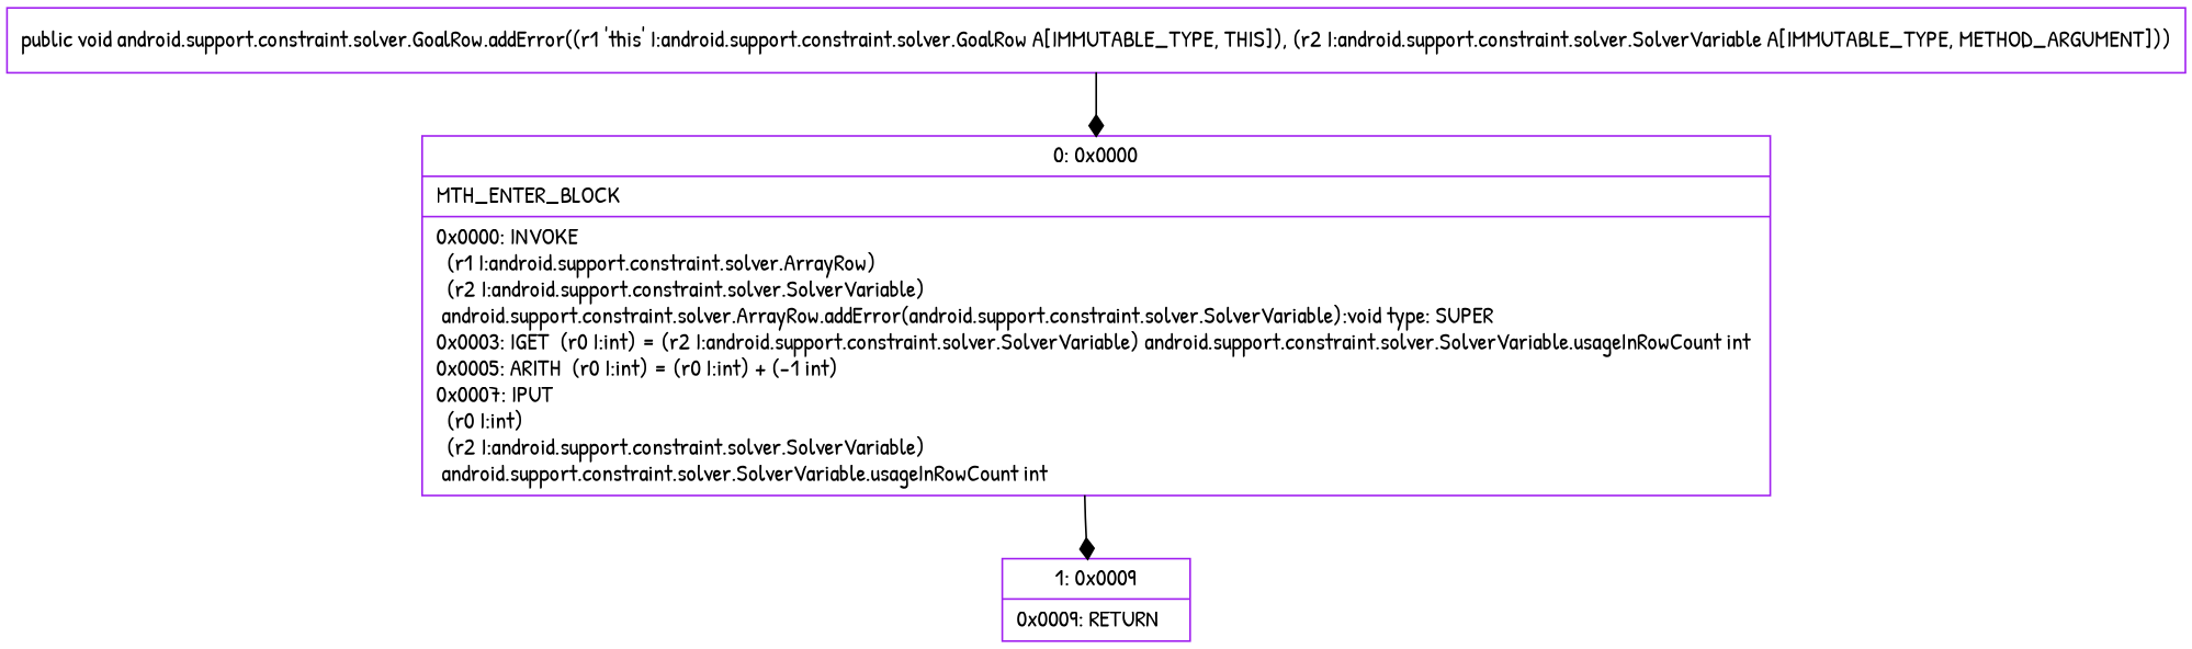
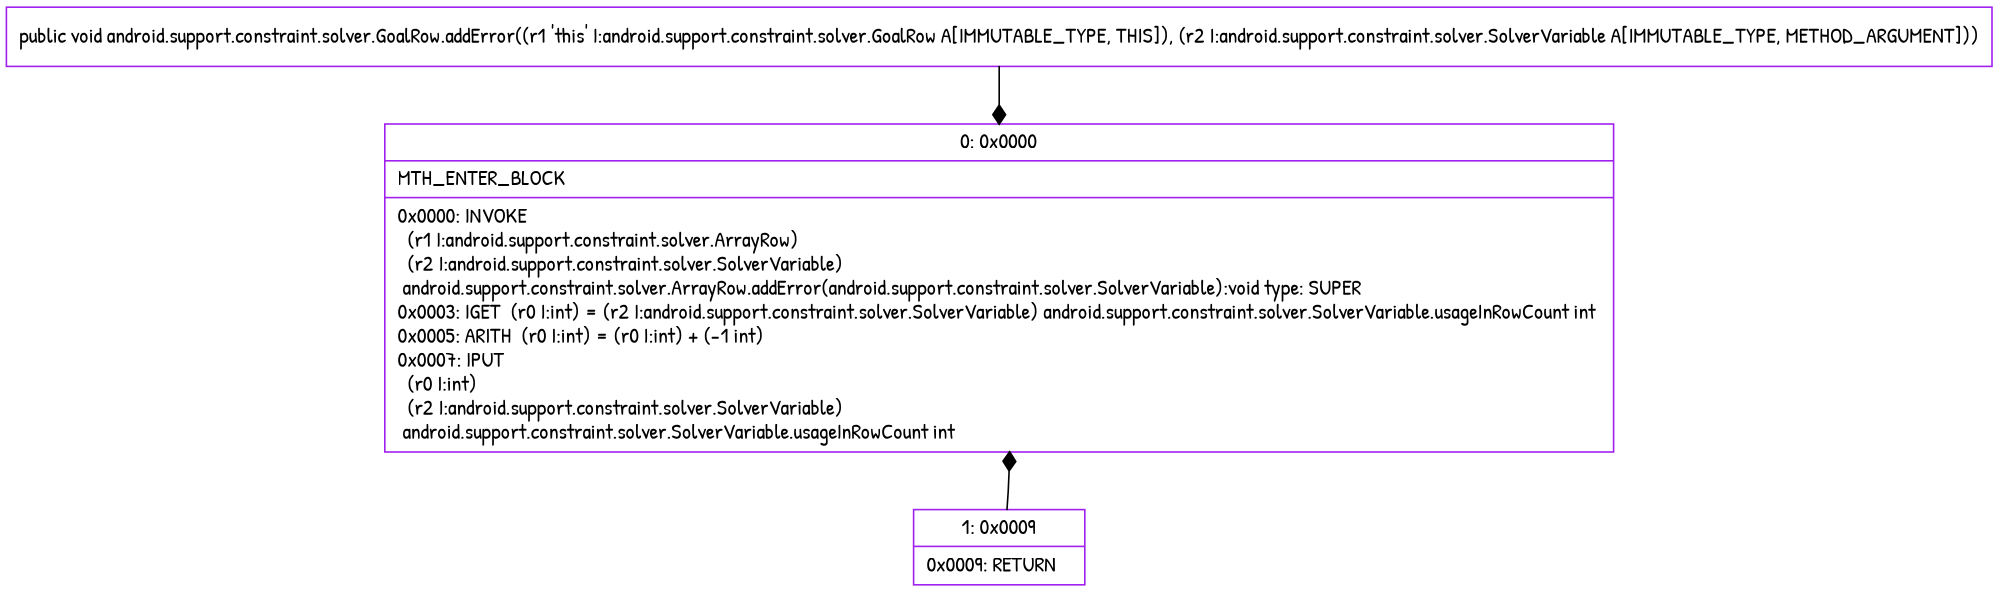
  digraph {
    fontname="Patrick Hand"
    node [shape=record color=purple fontname="Patrick Hand"]
    edge [arrowhead=diamond fontname="Patrick Hand"]
    n1 [label="{0\:\ 0x0000|MTH_ENTER_BLOCK\l|0x0000: INVOKE  \l  (r1 I:android.support.constraint.solver.ArrayRow)\l  (r2 I:android.support.constraint.solver.SolverVariable)\l android.support.constraint.solver.ArrayRow.addError(android.support.constraint.solver.SolverVariable):void type: SUPER \l0x0003: IGET  (r0 I:int) = (r2 I:android.support.constraint.solver.SolverVariable) android.support.constraint.solver.SolverVariable.usageInRowCount int \l0x0005: ARITH  (r0 I:int) = (r0 I:int) + (\-1 int) \l0x0007: IPUT  \l  (r0 I:int)\l  (r2 I:android.support.constraint.solver.SolverVariable)\l android.support.constraint.solver.SolverVariable.usageInRowCount int \l}"]
    n2 [label="{1\:\ 0x0009|0x0009: RETURN   \l}"]
    n3 [label="{public void android.support.constraint.solver.GoalRow.addError((r1 'this' I:android.support.constraint.solver.GoalRow A[IMMUTABLE_TYPE, THIS]), (r2 I:android.support.constraint.solver.SolverVariable A[IMMUTABLE_TYPE, METHOD_ARGUMENT])) }"]
-   n1 -> n2
+   n2 -> n1
    n3 -> n1
  }
